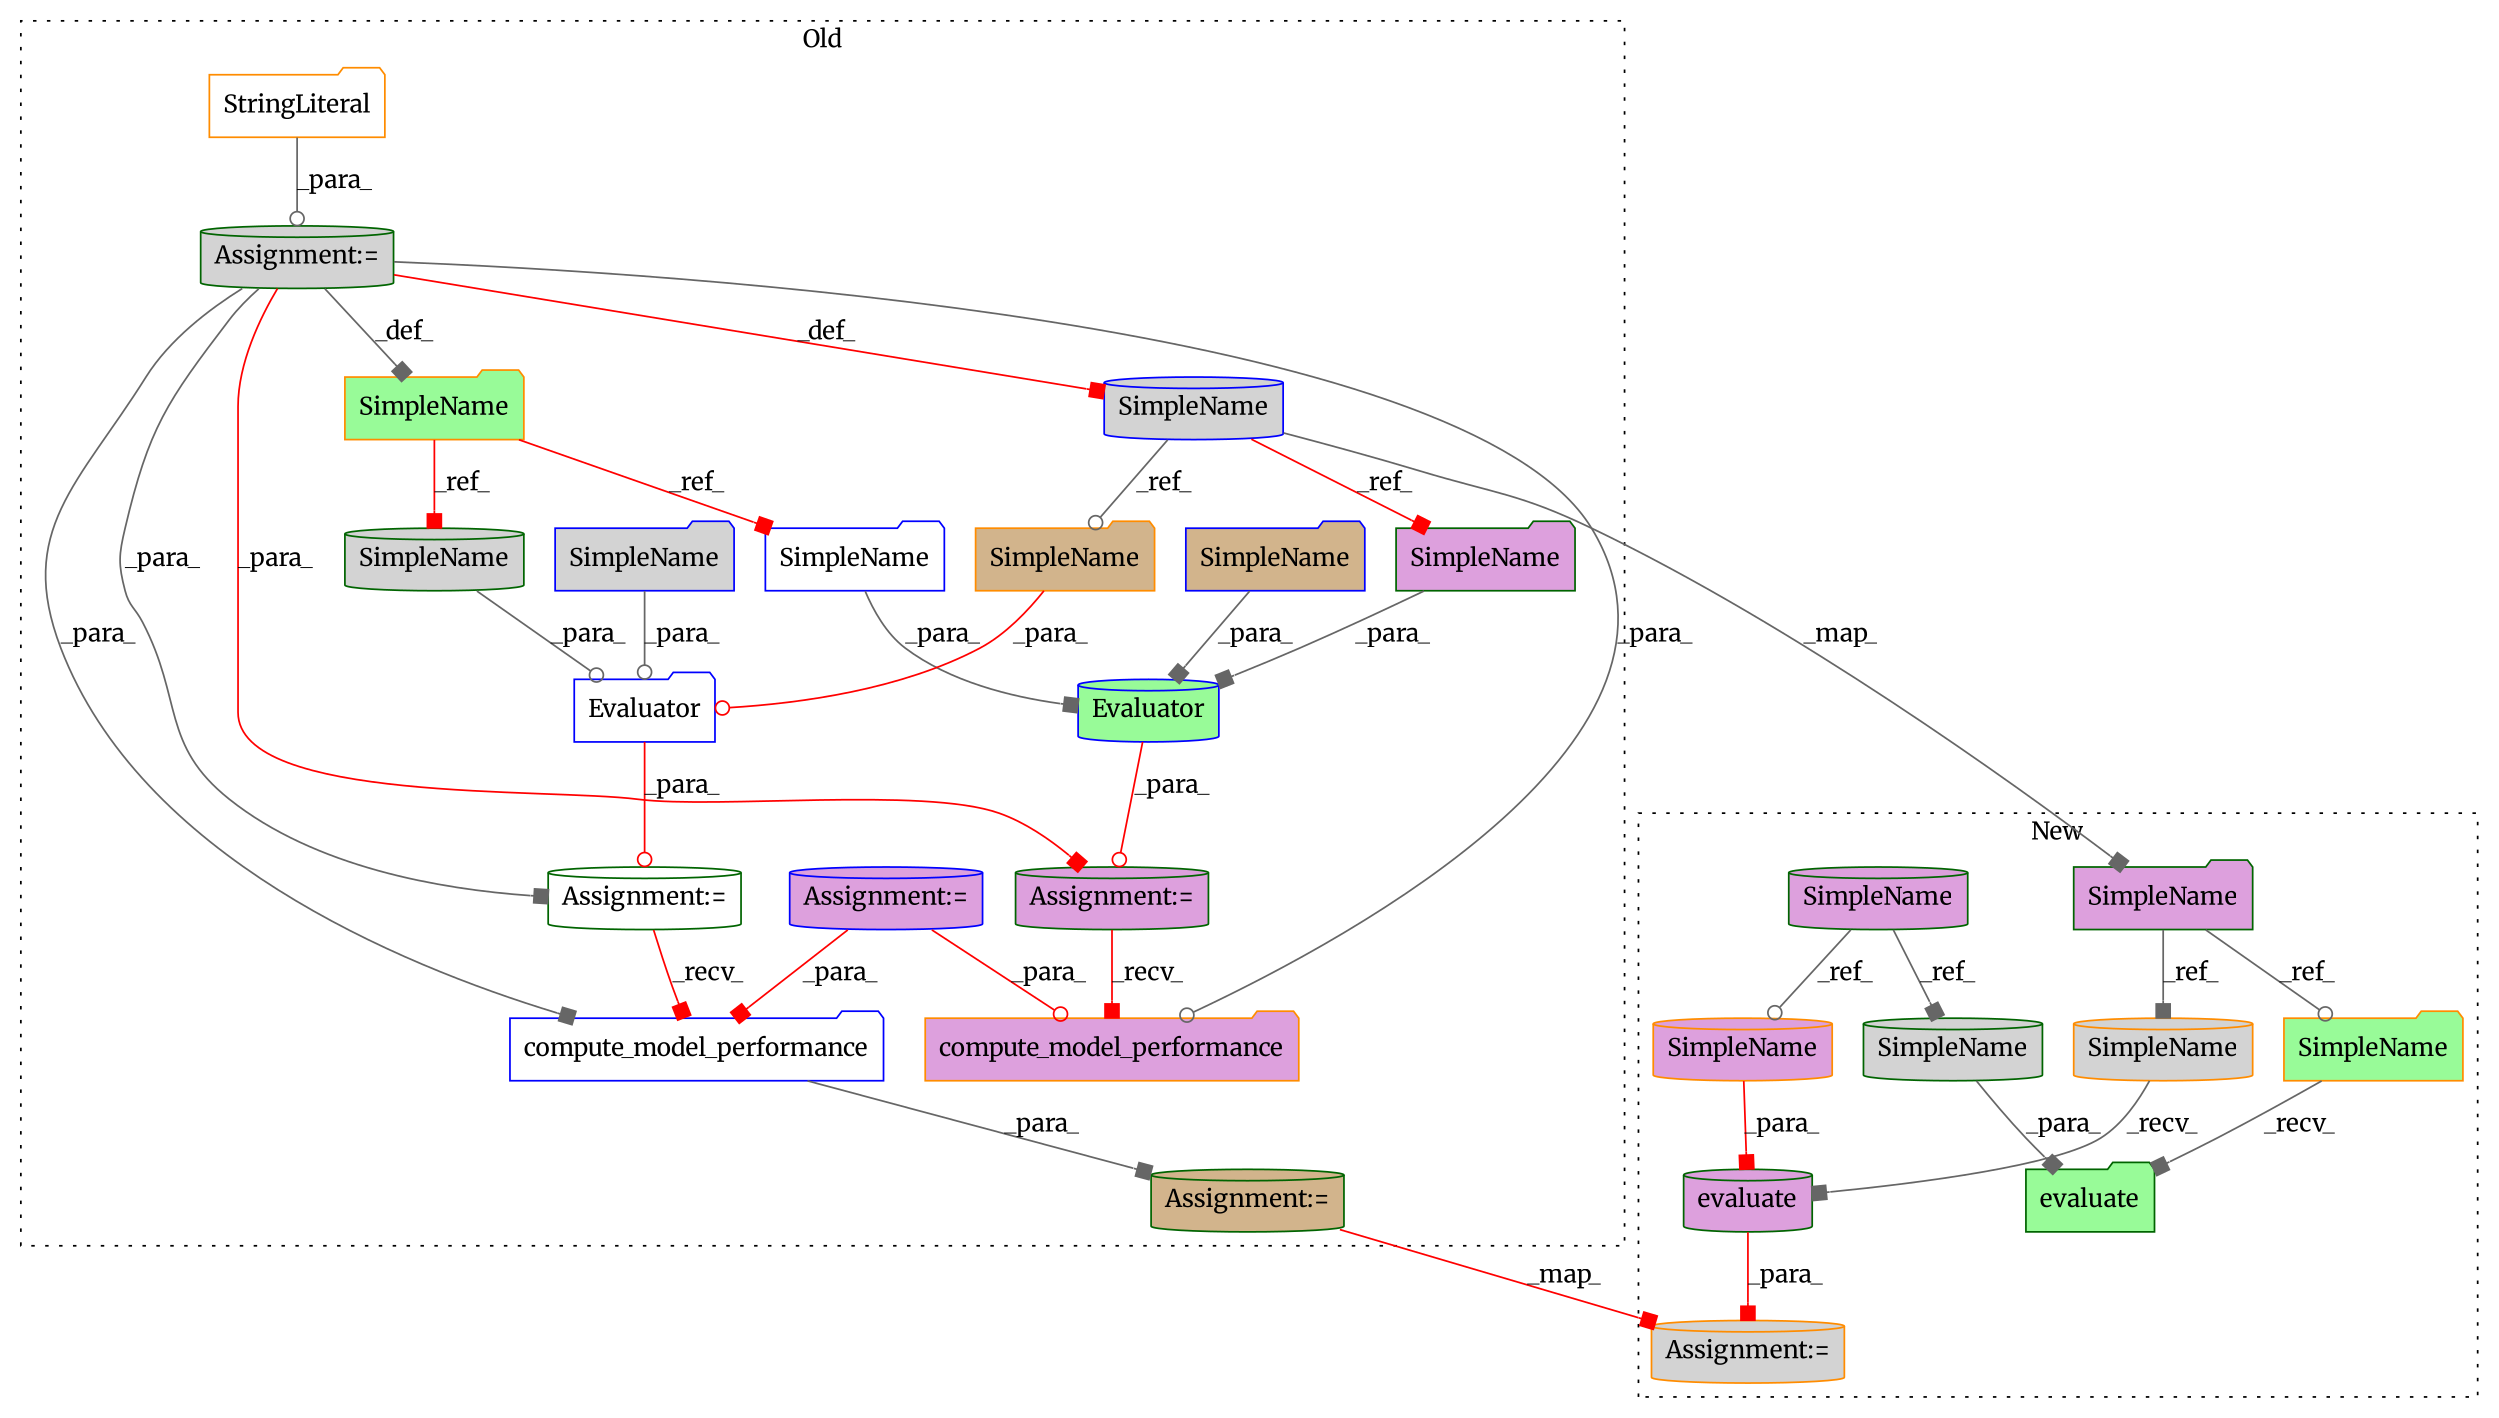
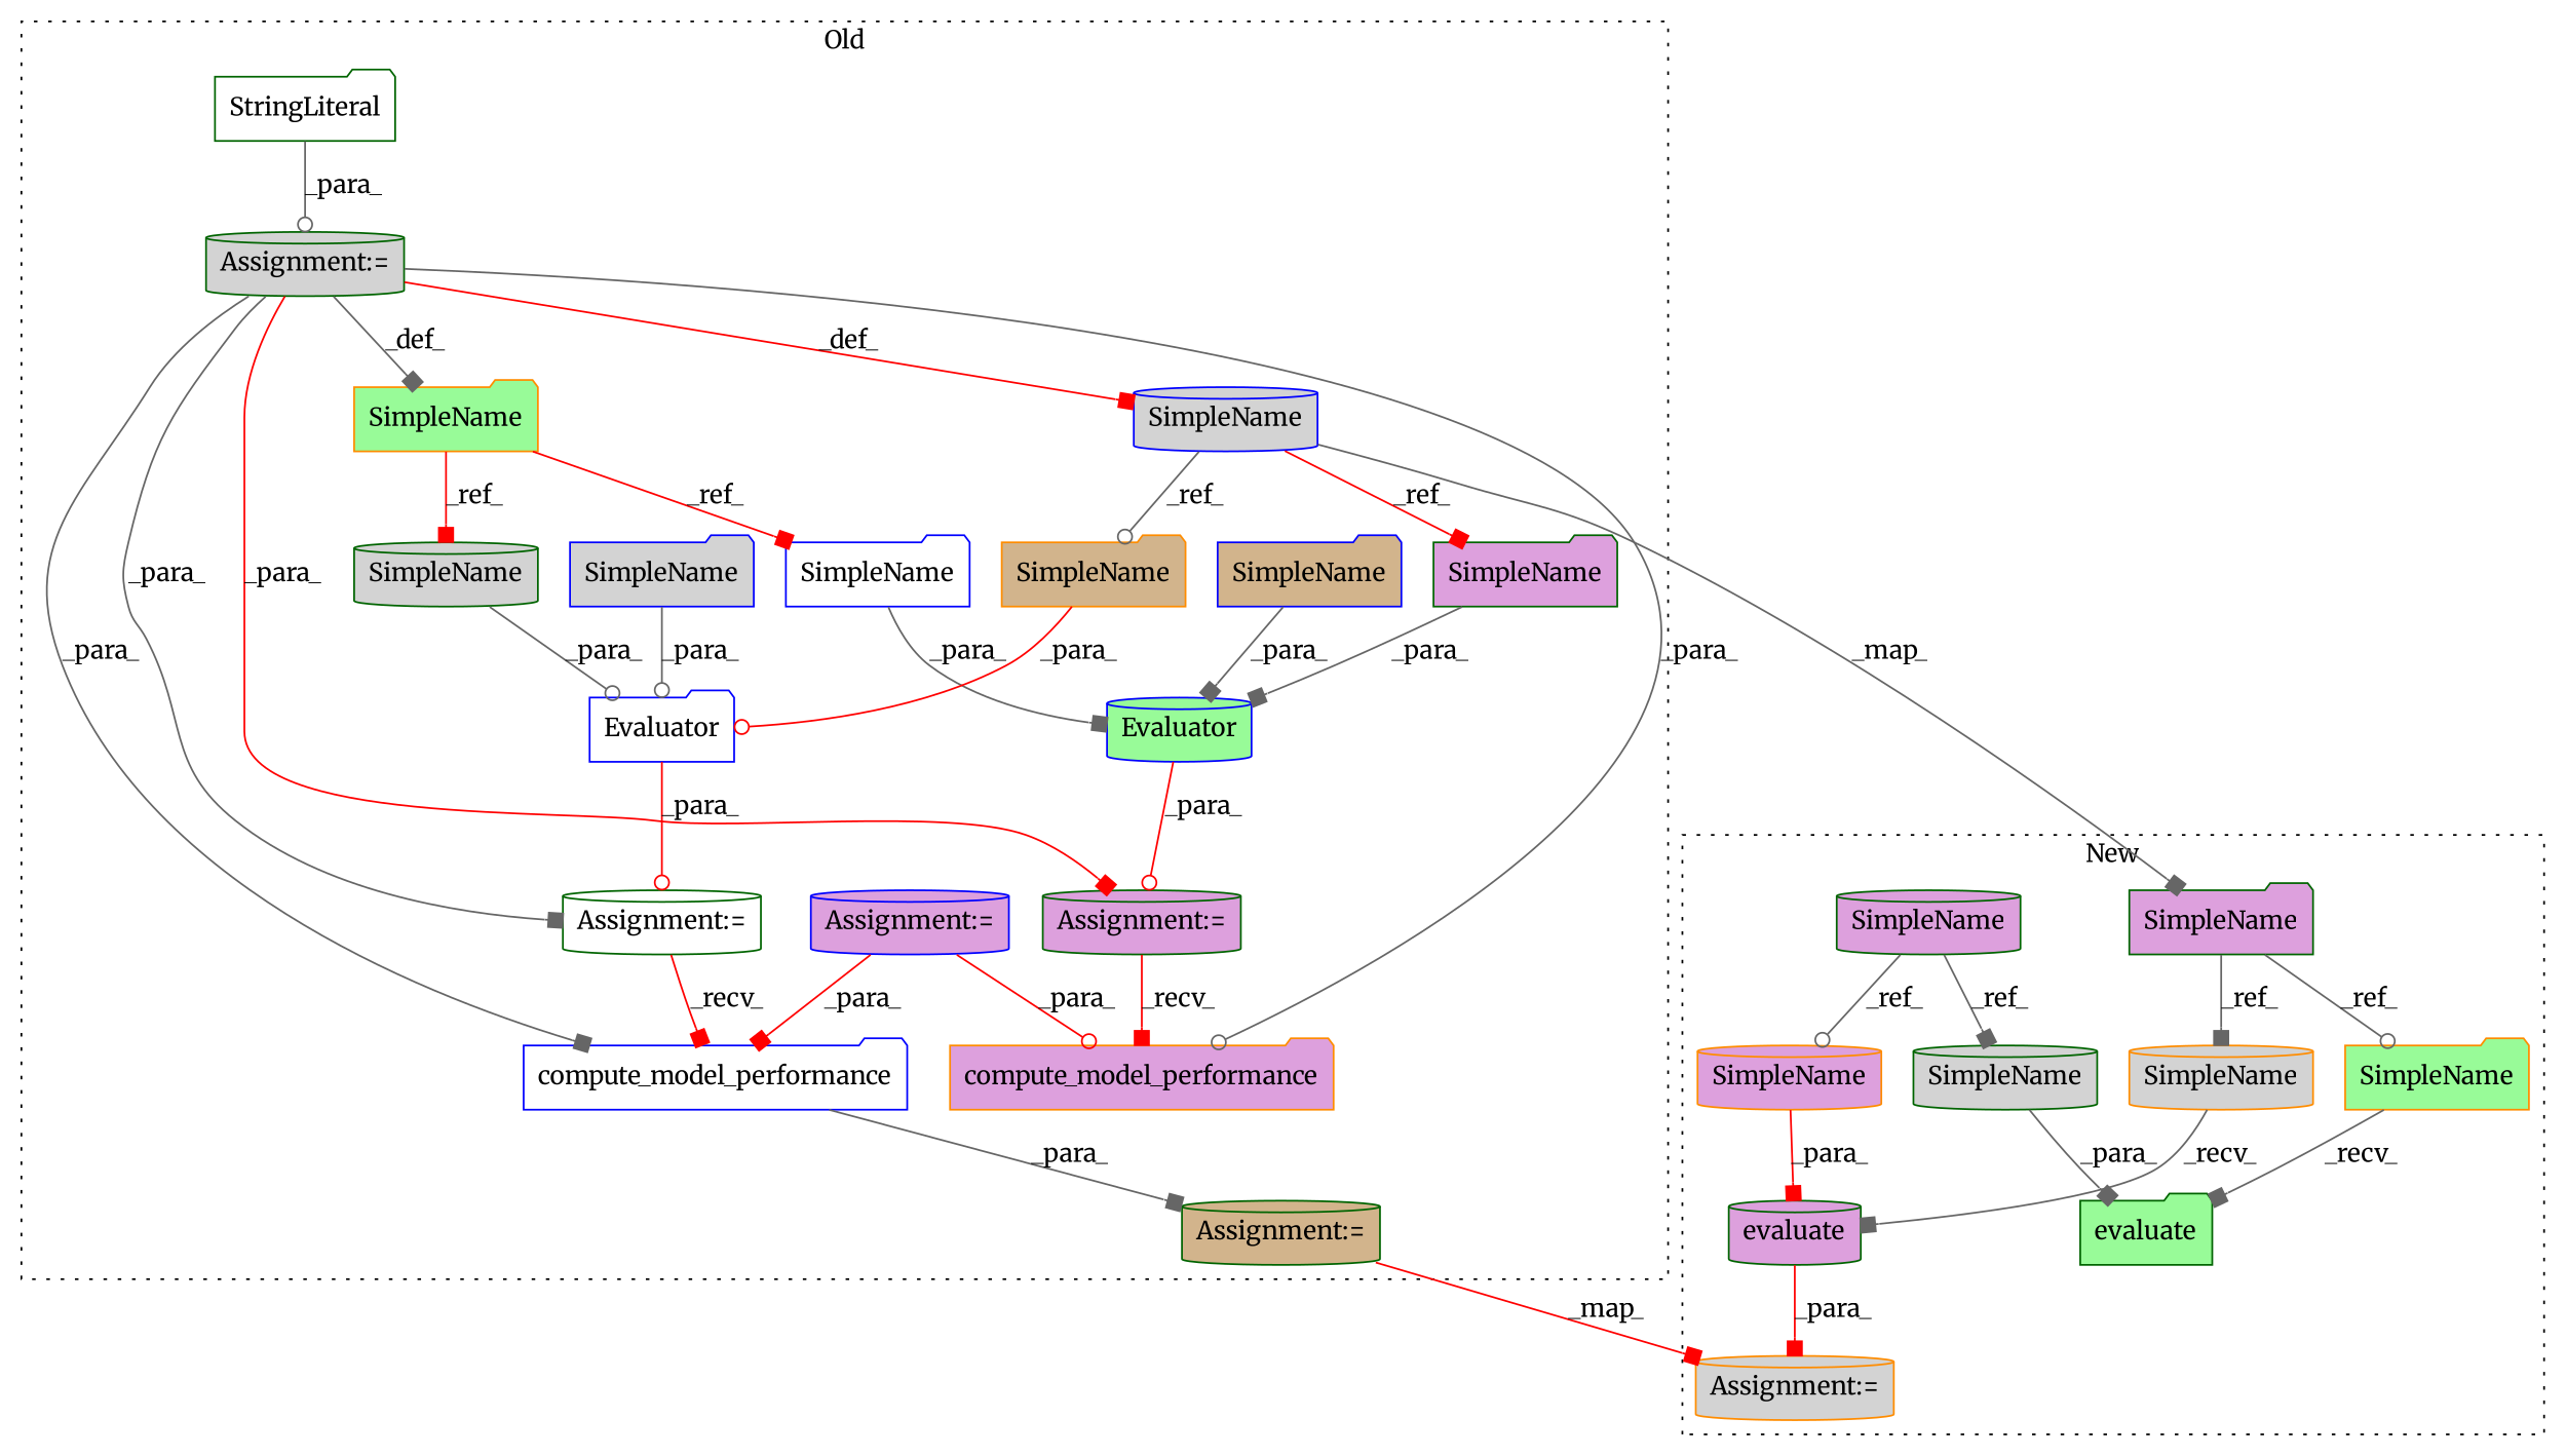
  digraph {
    fontname=Merriweather
    node [a=42 l=5 shape=cylinder style=filled fillcolor=plum color=darkgreen fontname=Merriweather]
    edge [color=gray40 arrowhead=box fontname=Merriweather]
    n1 [a=32 l="26,1" label=compute_model_performance s="2102,2160" shape=folder fillcolor=white color=blue]
    n2 [a=32 l="10,1" label=Evaluator s="2014,2066" shape=folder fillcolor=white color=blue]
    n3 [a=7 l=1 label="Assignment:=" s=2013 fillcolor=white]
    n4 [a=7 l=1 label="Assignment:=" s=2085 fillcolor=tan]
    n5 [label=SimpleName s=1669 fillcolor=lightgrey color=blue]
    n6 [a=32 l="10,1" label=Evaluator s="1793,1845" fillcolor=palegreen color=blue]
    n7 [a=32 l="26,1" label=compute_model_performance s="1881,1939" shape=folder color=darkorange]
    n8 [l=9 label=SimpleName s=1101 shape=folder fillcolor=palegreen color=darkorange]
    n9 [a=7 l=1 label="Assignment:=" s=1792]
    n10 [a=7 l=1 label="Assignment:=" s=1110 fillcolor=lightgrey]
-   n11 [a=45 l=6 label=StringLiteral s=1111 shape=folder fillcolor=white color=darkorange]
+   n11 [a=45 l=6 label=StringLiteral s=1111 shape=folder fillcolor=white]
    n12 [a=7 l=7 label="Assignment:=" s=997 color=blue]
    n13 [l=12 label=SimpleName s=1823 shape=folder fillcolor=tan color=blue]
    n14 [l=12 label=SimpleName s=2044 shape=folder fillcolor=lightgrey color=blue]
    n15 [l=9 label=SimpleName s=2057 fillcolor=lightgrey]
    n16 [l=9 label=SimpleName s=1836 shape=folder fillcolor=white color=blue]
    n17 [label=SimpleName s=1803 shape=folder]
    n18 [label=SimpleName s=2024 shape=folder fillcolor=tan color=darkorange]
    n19 [a=32 l="9,1" label=evaluate s="1170,1223"]
    n20 [a=7 l=1 label="Assignment:=" s=1163 fillcolor=lightgrey color=darkorange]
    n21 [label=SimpleName s=966 shape=folder]
    n22 [l=12 label=SimpleName s=247]
    n23 [a=32 l="9,1" label=evaluate s="1091,1144" shape=folder fillcolor=palegreen]
    n24 [l=12 label=SimpleName s=1211 color=darkorange]
    n25 [l=12 label=SimpleName s=1132 fillcolor=lightgrey]
    n26 [label=SimpleName s=1164 fillcolor=lightgrey color=darkorange]
    n27 [label=SimpleName s=1085 shape=folder fillcolor=palegreen color=darkorange]
    subgraph cluster_1 {
      label=Old
      style=dotted
      n1
      n2
      n3
      n4
      n5
      n6
      n7
      n8
      n9
      n10
      n11
      n12
      n13
      n14
      n15
      n16
      n17
      n18
    }
    subgraph cluster_2 {
      label=New
      style=dotted
      n19
      n20
      n21
      n22
      n23
      n24
      n25
      n26
      n27
    }
    n1 -> n4 [label=_para_]
    n2 -> n3 [label=_para_ color=red arrowhead=odot]
    n3 -> n1 [label=_recv_ color=red]
    n4 -> n20 [label=_map_ color=red]
    n5 -> n17 [label=_ref_ color=red]
    n5 -> n18 [label=_ref_ arrowhead=odot]
    n5 -> n21 [label=_map_]
    n6 -> n9 [label=_para_ color=red arrowhead=odot]
    n8 -> n15 [label=_ref_ color=red]
    n8 -> n16 [label=_ref_ color=red]
    n9 -> n7 [label=_recv_ color=red]
    n10 -> n1 [label=_para_]
    n10 -> n3 [label=_para_]
    n10 -> n5 [label=_def_ color=red]
    n10 -> n7 [label=_para_ arrowhead=odot]
    n10 -> n8 [label=_def_]
    n10 -> n9 [label=_para_ color=red]
    n11 -> n10 [label=_para_ arrowhead=odot]
    n12 -> n1 [label=_para_ color=red]
    n12 -> n7 [label=_para_ color=red arrowhead=odot]
    n13 -> n6 [label=_para_]
    n14 -> n2 [label=_para_ arrowhead=odot]
    n15 -> n2 [label=_para_ arrowhead=odot]
    n16 -> n6 [label=_para_]
    n17 -> n6 [label=_para_]
    n18 -> n2 [label=_para_ color=red arrowhead=odot]
    n19 -> n20 [label=_para_ color=red]
    n21 -> n26 [label=_ref_]
    n21 -> n27 [label=_ref_ arrowhead=odot]
    n22 -> n24 [label=_ref_ arrowhead=odot]
    n22 -> n25 [label=_ref_]
    n24 -> n19 [label=_para_ color=red]
    n25 -> n23 [label=_para_]
    n26 -> n19 [label=_recv_]
    n27 -> n23 [label=_recv_]
  }
